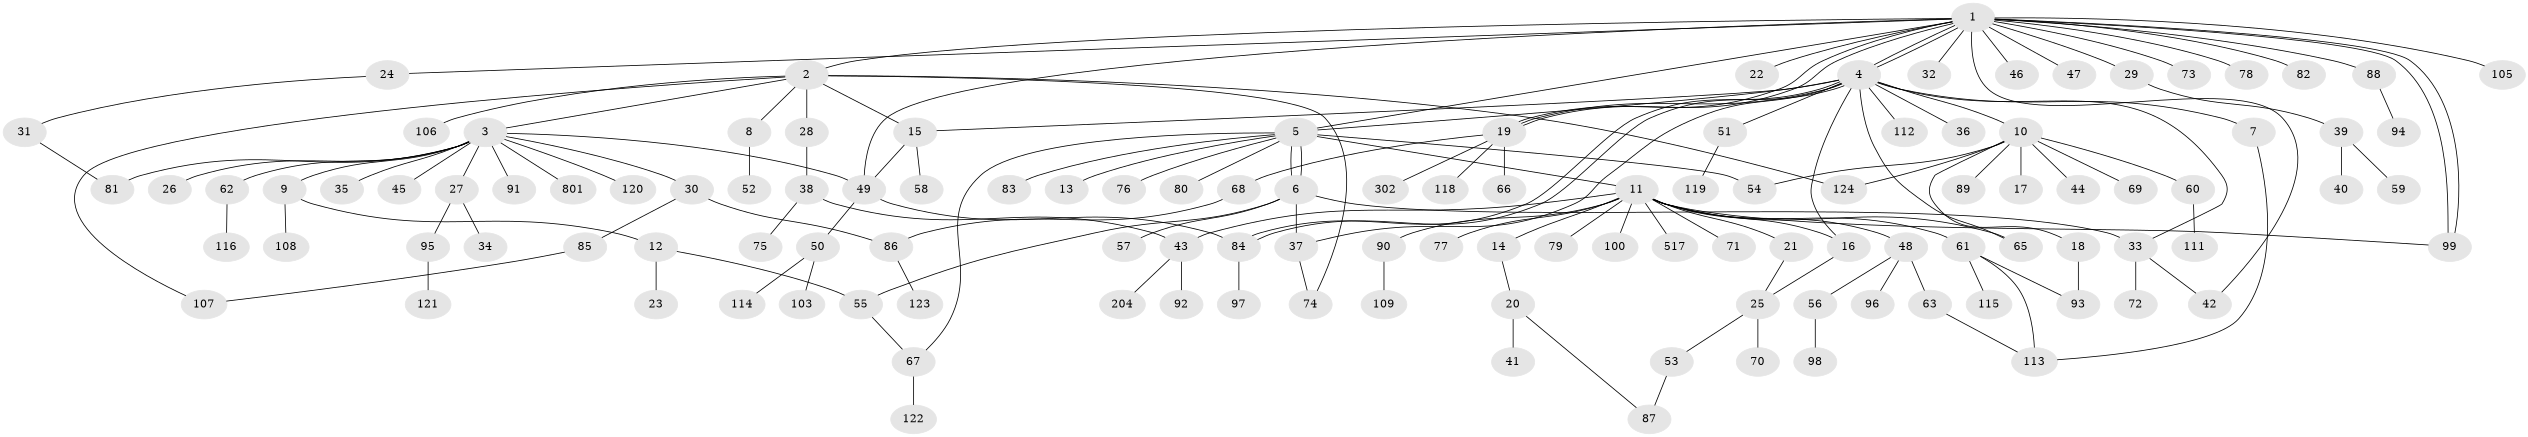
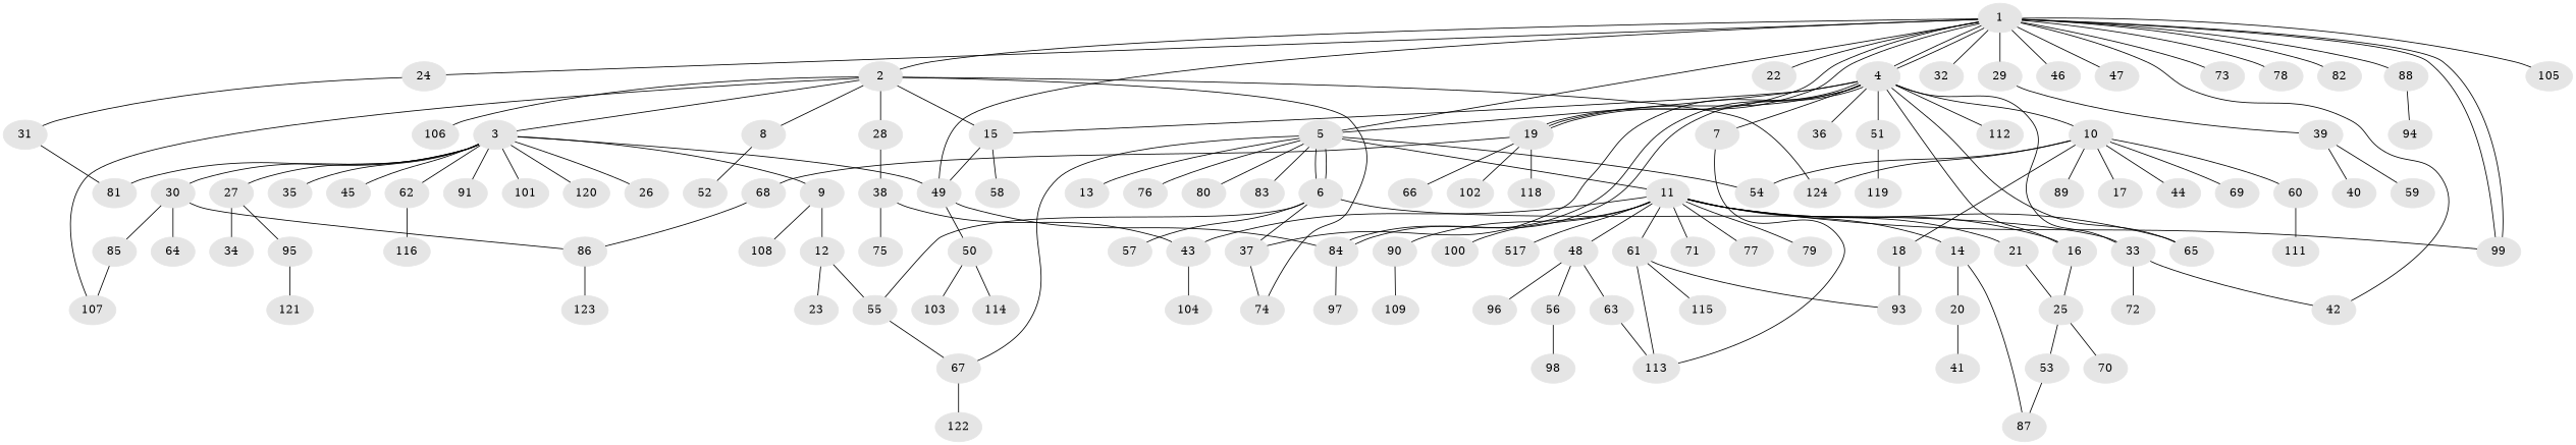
  graph {
    fontname="DejaVu Serif"
    node [color=gray90 fontname="DejaVu Serif" style=filled]
    edge [fontname="DejaVu Serif"]
    1
    2
    4
    5
    19
    22
    24
    29
    32
    42
    46
    47
    49
    73
    78
    82
    88
    99
    105
    15
    3
    8
    28
    74
    106
    107
    124
    7
    10
    16
    33
    36
    37
    51
    65
    84
    112
    6
    11
    13
    54
    67
    76
    80
    83
    58
    66
    68
-   102 [label=302]
+   102
    118
    31
    39
    50
    94
    9
    26
    27
    30
    35
    45
    62
    81
    91
-   101 [label=801]
+   101
    120
    52
    38
    12
    108
    34
    95
+   64
    85
    86
    116
    113
    17
    18
    44
    60
    69
    89
    25
    72
    119
    97
    55
    57
    14
    21
    43
    48
    61
    71
    77
    79
    90
    100
    n99 [label=517]
    122
    23
    93
    111
    20
    87
-   92
-   104 [label=204]
+   104
    56
    63
    96
    115
    109
    41
    53
    70
    121
    75
    40
    59
    123
    98
    114
    103
    1 -- 2
    1 -- 4
    1 -- 4
    1 -- 5
    1 -- 19
    1 -- 19
    1 -- 22
    1 -- 24
    1 -- 29
    1 -- 32
    1 -- 42
    1 -- 46
    1 -- 47
    1 -- 49
    1 -- 73
    1 -- 78
    1 -- 82
    1 -- 88
    1 -- 99
    1 -- 99
    1 -- 105
    2 -- 15
    2 -- 3
    2 -- 8
    2 -- 28
    2 -- 74
    2 -- 106
    2 -- 107
    2 -- 124
    4 -- 5
    4 -- 19
    4 -- 15
    4 -- 7
    4 -- 10
    4 -- 16
    4 -- 33
    4 -- 36
    4 -- 37
    4 -- 51
    4 -- 65
    4 -- 84
    4 -- 84
    4 -- 112
    5 -- 6
    5 -- 6
    5 -- 11
    5 -- 13
    5 -- 54
    5 -- 67
    5 -- 76
    5 -- 80
    5 -- 83
    19 -- 66
    19 -- 68
    19 -- 102
    19 -- 118
    24 -- 31
    29 -- 39
    49 -- 84
    49 -- 50
    88 -- 94
    15 -- 49
    15 -- 58
    3 -- 49
    3 -- 9
    3 -- 26
    3 -- 27
    3 -- 30
    3 -- 35
    3 -- 45
    3 -- 62
    3 -- 81
    3 -- 91
    3 -- 101
    3 -- 120
    8 -- 52
    28 -- 38
    7 -- 113
    10 -- 124
    10 -- 54
    10 -- 17
    10 -- 18
    10 -- 44
    10 -- 60
    10 -- 69
    10 -- 89
    16 -- 25
    33 -- 42
    33 -- 72
    37 -- 74
    51 -- 119
    84 -- 97
    6 -- 33
    6 -- 37
    6 -- 55
    6 -- 57
    11 -- 99
    11 -- 16
    11 -- 65
    11 -- 14
    11 -- 21
    11 -- 43
    11 -- 48
    11 -- 61
    11 -- 71
    11 -- 77
    11 -- 79
    11 -- 90
    11 -- 100
    11 -- n99
    67 -- 122
    68 -- 86
    31 -- 81
    39 -- 40
    39 -- 59
    50 -- 114
    50 -- 103
    9 -- 12
    9 -- 108
    27 -- 34
    27 -- 95
+   30 -- 64
    30 -- 85
    30 -- 86
    62 -- 116
    38 -- 43
    38 -- 75
    12 -- 55
    12 -- 23
    95 -- 121
    85 -- 107
    86 -- 123
    18 -- 93
    60 -- 111
    25 -- 53
    25 -- 70
    55 -- 67
    14 -- 20
-   20 -- 87
+   14 -- 87
    21 -- 25
-   43 -- 92
    43 -- 104
    48 -- 56
    48 -- 63
    48 -- 96
    61 -- 113
    61 -- 93
    61 -- 115
    90 -- 109
    20 -- 41
    56 -- 98
    63 -- 113
    53 -- 87
  }
